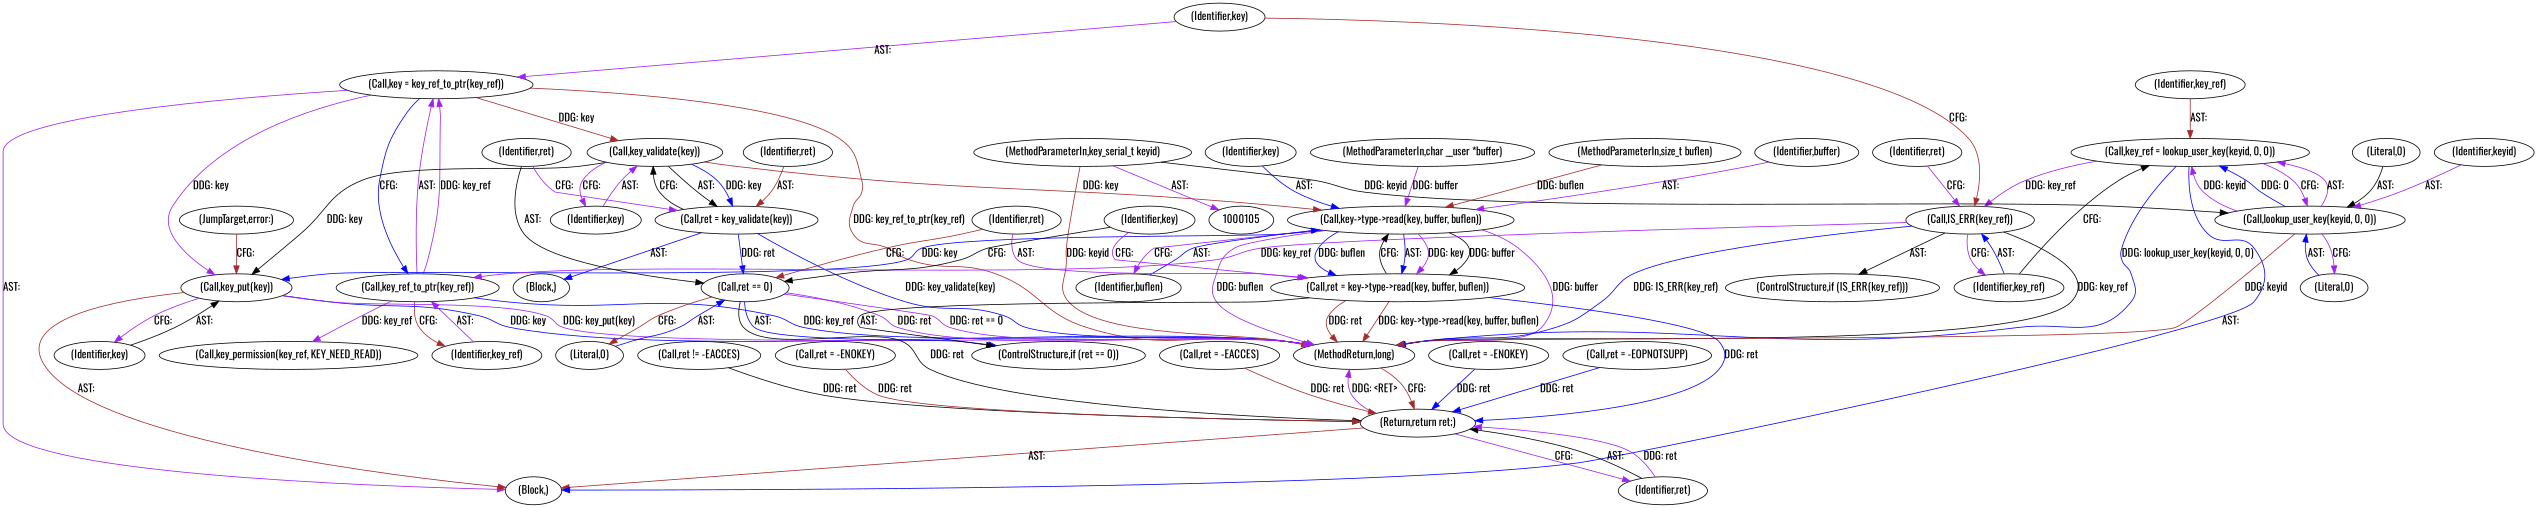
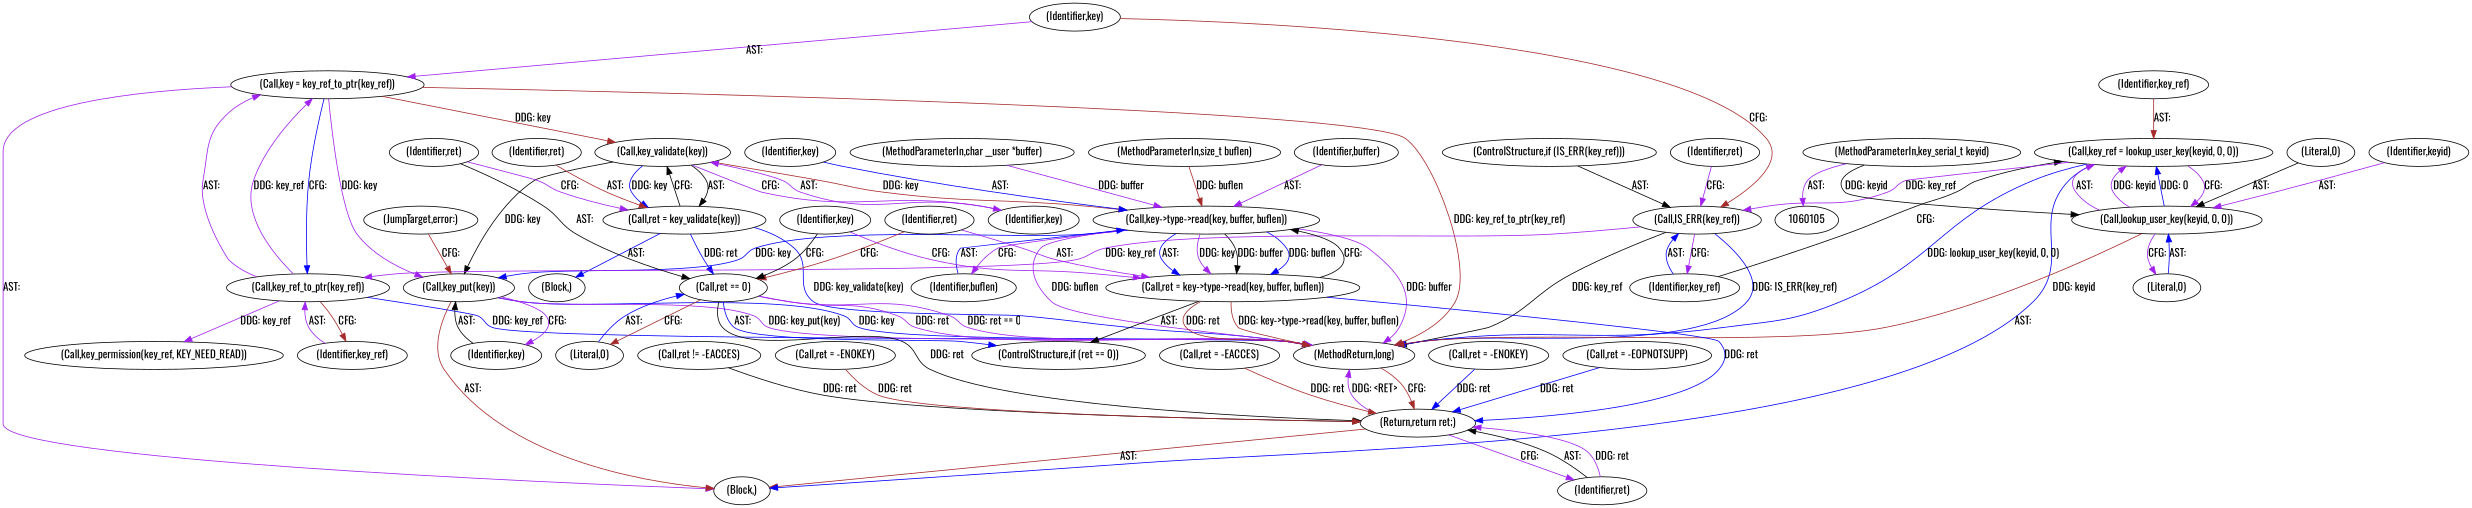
  digraph {
    fontname=Oswald
    node [fontname=Oswald]
    edge [color=purple fontname=Oswald]
    n1 [label="(Call,key = key_ref_to_ptr(key_ref))"]
    n2 [label="(Call,key_ref_to_ptr(key_ref))"]
    n3 [label="(Call,key_validate(key))"]
    n4 [label="(Call,key_put(key))"]
    n5 [label="(Block,)"]
    n6 [label="(MethodReturn,long)"]
    n7 [label="(Call,key_permission(key_ref, KEY_NEED_READ))"]
    n8 [label="(Identifier,key_ref)"]
    n9 [label="(Call,ret = key_validate(key))"]
    n10 [label="(Call,key->type->read(key, buffer, buflen))"]
    n11 [label="(Identifier,key)"]
    n12 [label="(Identifier,key)"]
    n13 [label="(Return,return ret;)"]
    n14 [label="(Call,IS_ERR(key_ref))"]
    n15 [label="(ControlStructure,if (IS_ERR(key_ref)))"]
    n16 [label="(Identifier,key_ref)"]
    n17 [label="(Call,key_ref = lookup_user_key(keyid, 0, 0))"]
    n18 [label="(Call,lookup_user_key(keyid, 0, 0))"]
    n19 [label="(Literal,0)"]
    n20 [label="(MethodParameterIn,key_serial_t keyid)"]
-   1000105
+   1000105 [label=1060105]
    n22 [label="(Call,ret == 0)"]
    n23 [label="(Block,)"]
    n24 [label="(Call,ret = key->type->read(key, buffer, buflen))"]
    n25 [label="(Identifier,buflen)"]
    n26 [label="(Literal,0)"]
    n27 [label="(ControlStructure,if (ret == 0))"]
    n28 [label="(Identifier,ret)"]
    n29 [label="(Identifier,ret)"]
    n30 [label="(JumpTarget,error:)"]
    n31 [label="(Identifier,ret)"]
    n32 [label="(Call,ret != -EACCES)"]
    n33 [label="(Call,ret = -ENOKEY)"]
    n34 [label="(Identifier,key_ref)"]
    n35 [label="(Call,ret = -EACCES)"]
    n36 [label="(Identifier,buffer)"]
    n37 [label="(Identifier,ret)"]
    n38 [label="(Identifier,key)"]
    n39 [label="(Identifier,key)"]
    n40 [label="(Identifier,ret)"]
    n41 [label="(Identifier,key)"]
    n42 [label="(Literal,0)"]
    n43 [label="(MethodParameterIn,char __user *buffer)"]
    n44 [label="(MethodParameterIn,size_t buflen)"]
    n45 [label="(Call,ret = -ENOKEY)"]
    n46 [label="(Identifier,keyid)"]
    n47 [label="(Call,ret = -EOPNOTSUPP)"]
    n1 -> n2 [color=blue label="CFG: "]
    n1 -> n3 [color=brown label="DDG: key"]
    n1 -> n4 [label="DDG: key"]
    n1 -> n5 [label="AST: "]
    n1 -> n6 [color=brown label="DDG: key_ref_to_ptr(key_ref)"]
    n2 -> n1 [label="AST: "]
    n2 -> n1 [label="DDG: key_ref"]
    n2 -> n6 [color=blue label="DDG: key_ref"]
    n2 -> n7 [label="DDG: key_ref"]
    n2 -> n8 [color=brown label="CFG: "]
    n3 -> n4 [color=black label="DDG: key"]
    n3 -> n9 [color=black label="AST: "]
    n3 -> n9 [color=blue label="DDG: key"]
    n3 -> n10 [color=brown label="DDG: key"]
    n3 -> n11 [label="CFG: "]
    n4 -> n5 [color=brown label="AST: "]
    n4 -> n6 [color=blue label="DDG: key"]
    n4 -> n6 [label="DDG: key_put(key)"]
    n4 -> n12 [label="CFG: "]
    n6 -> n13 [color=brown label="CFG: "]
    n8 -> n2 [label="AST: "]
    n9 -> n3 [color=black label="CFG: "]
    n9 -> n6 [color=blue label="DDG: key_validate(key)"]
    n9 -> n22 [color=blue label="DDG: ret"]
    n9 -> n23 [color=blue label="AST: "]
    n10 -> n4 [color=blue label="DDG: key"]
    n10 -> n6 [label="DDG: buflen"]
    n10 -> n6 [label="DDG: buffer"]
    n10 -> n24 [color=blue label="AST: "]
    n10 -> n24 [label="DDG: key"]
    n10 -> n24 [color=black label="DDG: buffer"]
    n10 -> n24 [color=blue label="DDG: buflen"]
    n10 -> n25 [label="CFG: "]
    n11 -> n3 [label="AST: "]
    n12 -> n4 [color=black label="AST: "]
    n13 -> n5 [color=brown label="AST: "]
    n13 -> n6 [label="DDG: <RET>"]
    n13 -> n28 [label="CFG: "]
    n14 -> n2 [label="DDG: key_ref"]
    n14 -> n6 [color=black label="DDG: key_ref"]
    n14 -> n6 [color=blue label="DDG: IS_ERR(key_ref)"]
-   n14 -> n15 [color=black label="AST: "]
+   n15 -> n14 [color=black label="AST: "]
    n14 -> n16 [label="CFG: "]
    n16 -> n14 [color=blue label="AST: "]
    n16 -> n17 [color=black label="CFG: "]
    n17 -> n5 [color=blue label="AST: "]
    n17 -> n6 [color=blue label="DDG: lookup_user_key(keyid, 0, 0)"]
    n17 -> n14 [label="DDG: key_ref"]
    n17 -> n18 [label="CFG: "]
    n18 -> n6 [color=brown label="DDG: keyid"]
    n18 -> n17 [label="AST: "]
    n18 -> n17 [label="DDG: keyid"]
    n18 -> n17 [color=blue label="DDG: 0"]
    n18 -> n19 [label="CFG: "]
    n19 -> n18 [color=blue label="AST: "]
-   n20 -> n6 [color=brown label="DDG: keyid"]
    n20 -> n18 [color=black label="DDG: keyid"]
    n20 -> 1000105 [label="AST: "]
    n22 -> n6 [label="DDG: ret"]
    n22 -> n6 [label="DDG: ret == 0"]
    n22 -> n13 [color=black label="DDG: ret"]
    n22 -> n26 [color=brown label="CFG: "]
    n22 -> n27 [color=blue label="AST: "]
    n24 -> n6 [color=brown label="DDG: ret"]
    n24 -> n6 [color=brown label="DDG: key->type->read(key, buffer, buflen)"]
    n24 -> n10 [color=black label="CFG: "]
    n24 -> n13 [color=blue label="DDG: ret"]
    n24 -> n27 [color=black label="AST: "]
    n25 -> n10 [color=blue label="AST: "]
    n26 -> n22 [color=blue label="AST: "]
    n28 -> n13 [color=black label="AST: "]
    n28 -> n13 [label="DDG: ret"]
    n29 -> n22 [color=brown label="CFG: "]
    n29 -> n24 [label="AST: "]
    n30 -> n4 [color=brown label="CFG: "]
    n31 -> n9 [label="CFG: "]
    n31 -> n22 [color=black label="AST: "]
    n32 -> n13 [color=black label="DDG: ret"]
    n33 -> n13 [color=brown label="DDG: ret"]
    n34 -> n17 [color=brown label="AST: "]
    n35 -> n13 [color=brown label="DDG: ret"]
    n36 -> n10 [label="AST: "]
    n37 -> n9 [color=brown label="AST: "]
    n38 -> n22 [color=black label="CFG: "]
    n38 -> n24 [label="CFG: "]
    n39 -> n1 [label="AST: "]
    n39 -> n14 [color=brown label="CFG: "]
    n40 -> n14 [label="CFG: "]
    n41 -> n10 [color=blue label="AST: "]
    n42 -> n18 [color=black label="AST: "]
    n43 -> n10 [label="DDG: buffer"]
    n44 -> n10 [color=brown label="DDG: buflen"]
    n45 -> n13 [color=blue label="DDG: ret"]
    n46 -> n18 [label="AST: "]
    n47 -> n13 [color=blue label="DDG: ret"]
  }
